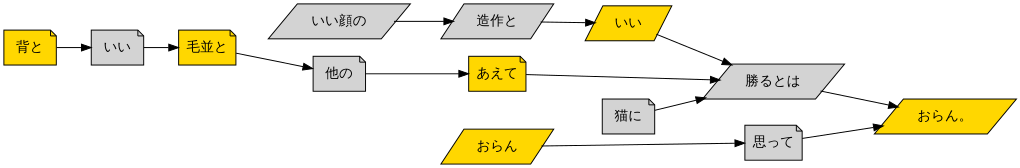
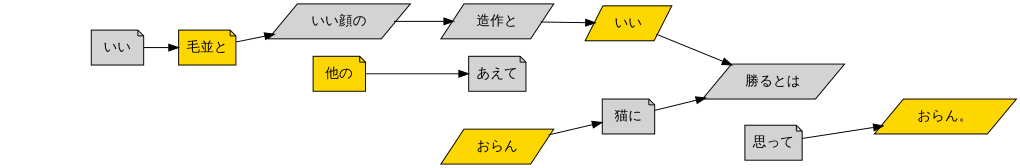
  digraph {
    rankdir=LR
    node [fillcolor=gold shape=note style=filled]
-   n1 [label="背と"]
    n2 [fillcolor=lightgrey label="いい"]
    n3 [label="毛並と"]
    n4 [fillcolor=lightgrey label="いい顔の" shape=parallelogram]
    n5 [fillcolor=lightgrey label="造作と" shape=parallelogram]
    n6 [label="いい" shape=parallelogram]
    n7 [fillcolor=lightgrey label="勝るとは" shape=parallelogram]
    n8 [label="おらん。" shape=parallelogram]
-   n9 [label="あえて"]
-   n10 [fillcolor=lightgrey label="他の"]
+   n9 [fillcolor=lightgrey label="あえて"]
+   n10 [label="他の"]
    n11 [fillcolor=lightgrey label="猫に"]
    n12 [label="おらん" shape=parallelogram]
    n13 [fillcolor=lightgrey label="思って"]
-   n1 -> n2
    n2 -> n3
-   n3 -> n10
+   n3 -> n4
    n4 -> n5
    n5 -> n6
    n6 -> n7
-   n7 -> n8
-   n9 -> n7
    n10 -> n9
    n11 -> n7
-   n12 -> n13
+   n12 -> n11
    n13 -> n8
  }
